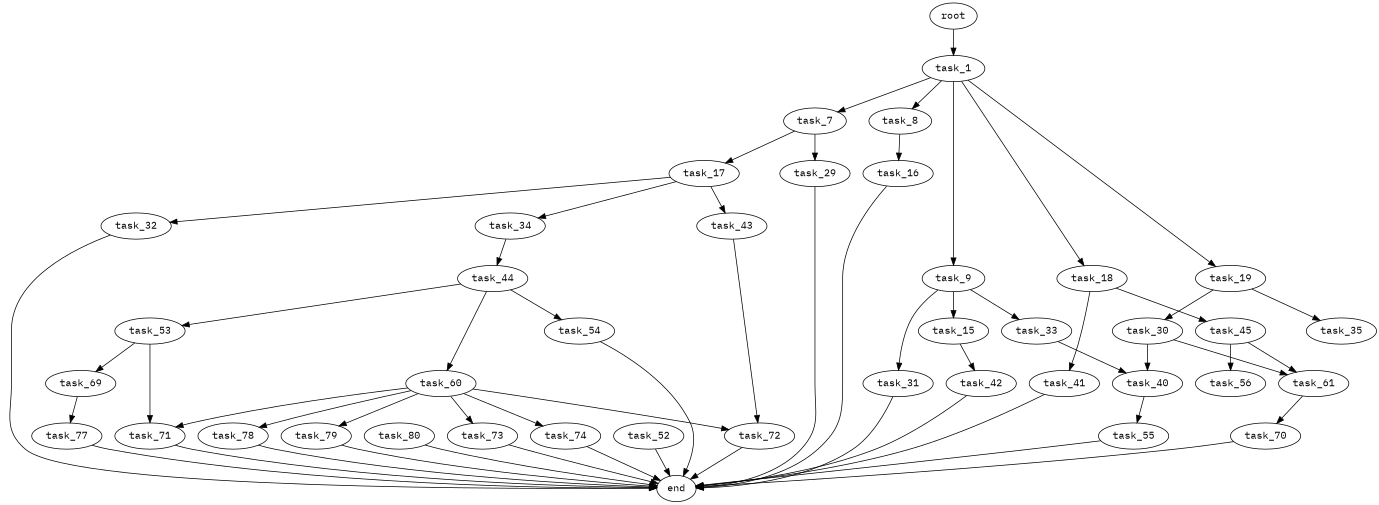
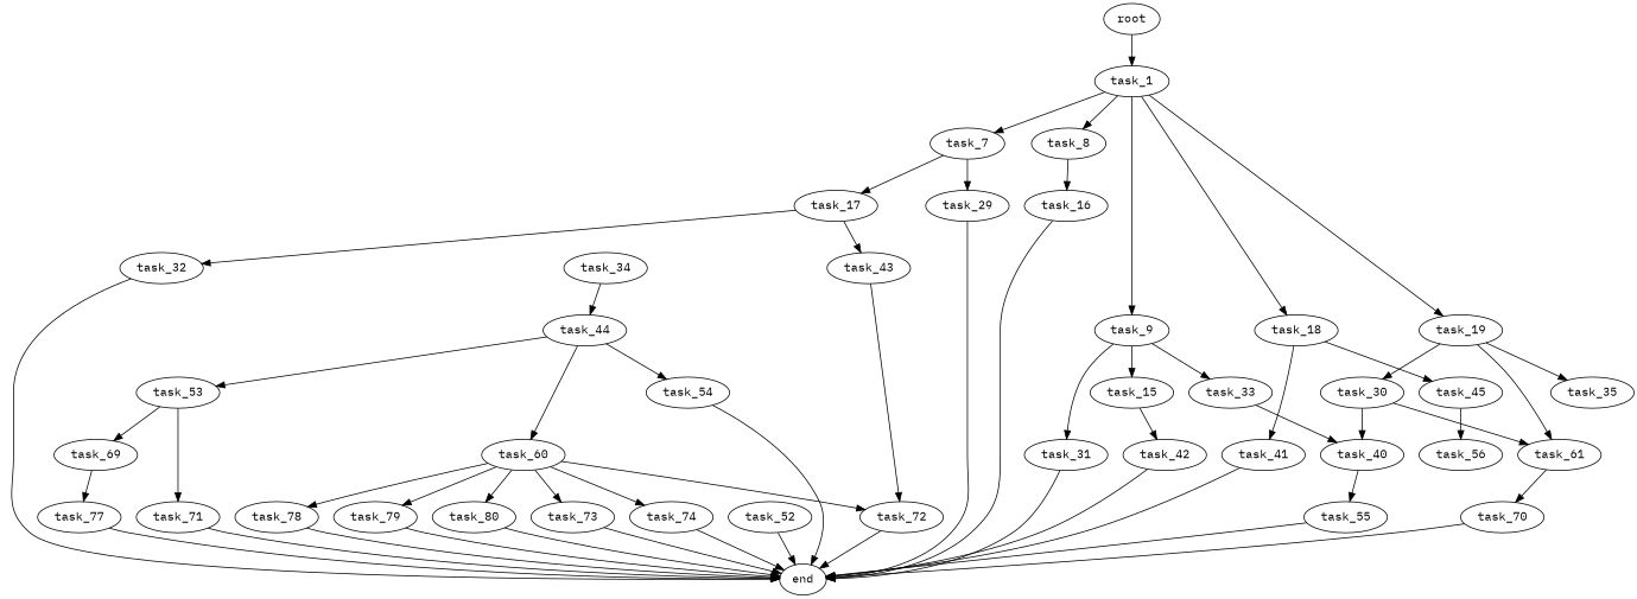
  digraph {
    fontname="IBM Plex Mono"
    node [fontname="IBM Plex Mono"]
    edge [fontname="IBM Plex Mono"]
    root
    task_1
    task_7
    task_8
    task_9
    task_18
    task_19
    task_17
    task_29
    task_16
    task_15
    task_31
    task_33
    task_41
    task_45
    task_30
    task_35
    task_32
    task_34
    task_43
    end
    task_42
    task_40
    task_44
    task_72
    task_56
    task_61
    task_55
    task_52
    task_53
    task_54
    task_60
    task_69
    task_71
    task_73
    task_74
    task_78
    task_79
    task_80
    task_70
    task_77
    root -> task_1
    task_1 -> task_7
    task_1 -> task_8
    task_1 -> task_9
    task_1 -> task_18
    task_1 -> task_19
    task_7 -> task_17
    task_7 -> task_29
    task_8 -> task_16
    task_9 -> task_15
    task_9 -> task_31
    task_9 -> task_33
    task_18 -> task_41
    task_18 -> task_45
    task_19 -> task_30
    task_19 -> task_35
    task_17 -> task_32
-   task_17 -> task_34
    task_17 -> task_43
    task_29 -> end
    task_16 -> end
    task_15 -> task_42
    task_31 -> end
    task_33 -> task_40
    task_41 -> end
    task_45 -> task_56
-   task_45 -> task_61
+   task_19 -> task_61
    task_30 -> task_40
    task_30 -> task_61
    task_32 -> end
    task_34 -> task_44
    task_43 -> task_72
    task_42 -> end
    task_40 -> task_55
    task_44 -> task_53
    task_44 -> task_54
    task_44 -> task_60
    task_72 -> end
    task_61 -> task_70
    task_55 -> end
    task_52 -> end
    task_53 -> task_69
    task_53 -> task_71
    task_54 -> end
    task_60 -> task_72
    task_60 -> task_73
    task_60 -> task_74
    task_60 -> task_78
    task_60 -> task_79
-   task_60 -> task_71
+   task_60 -> task_80
    task_69 -> task_77
    task_71 -> end
    task_73 -> end
    task_74 -> end
    task_78 -> end
    task_79 -> end
    task_80 -> end
    task_70 -> end
    task_77 -> end
  }
